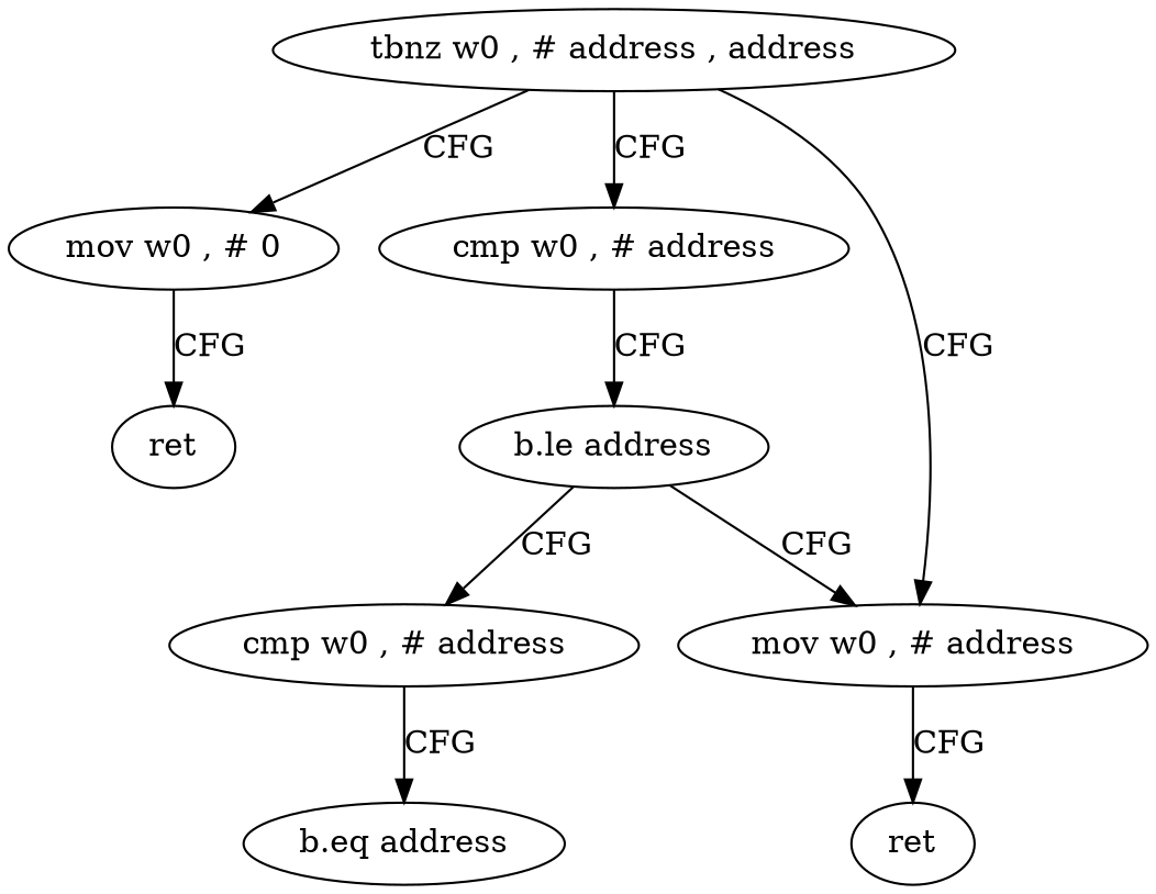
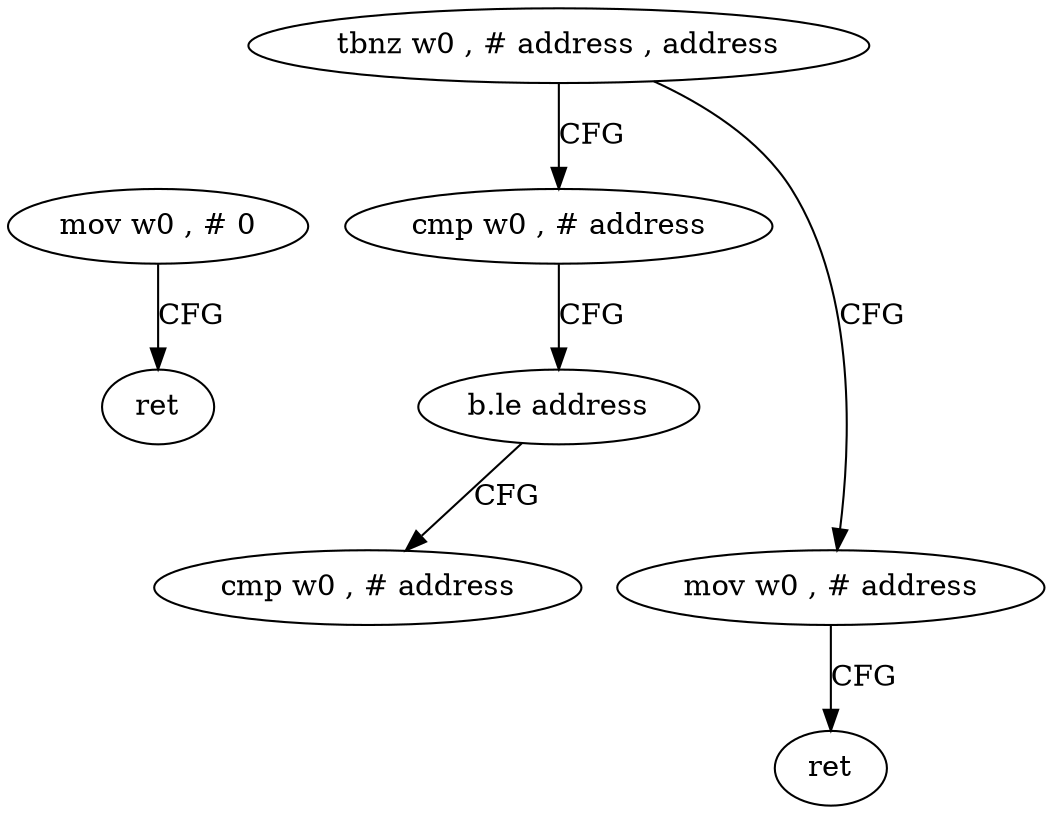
  digraph {
    n1 [label="tbnz w0 , # address , address"]
    n2 [label="mov w0 , # 0"]
    n3 [label="cmp w0 , # address"]
    n4 [label="mov w0 , # address"]
    n5 [label=ret]
    n6 [label="b.le address"]
    n7 [label="cmp w0 , # address"]
    n8 [label=ret]
-   n9 [label="b.eq address"]
-   n1 -> n2 [label=CFG]
    n1 -> n3 [label=CFG]
    n1 -> n4 [label=CFG]
    n2 -> n5 [label=CFG]
    n3 -> n6 [label=CFG]
    n4 -> n8 [label=CFG]
-   n6 -> n4 [label=CFG]
    n6 -> n7 [label=CFG]
-   n7 -> n9 [label=CFG]
  }
